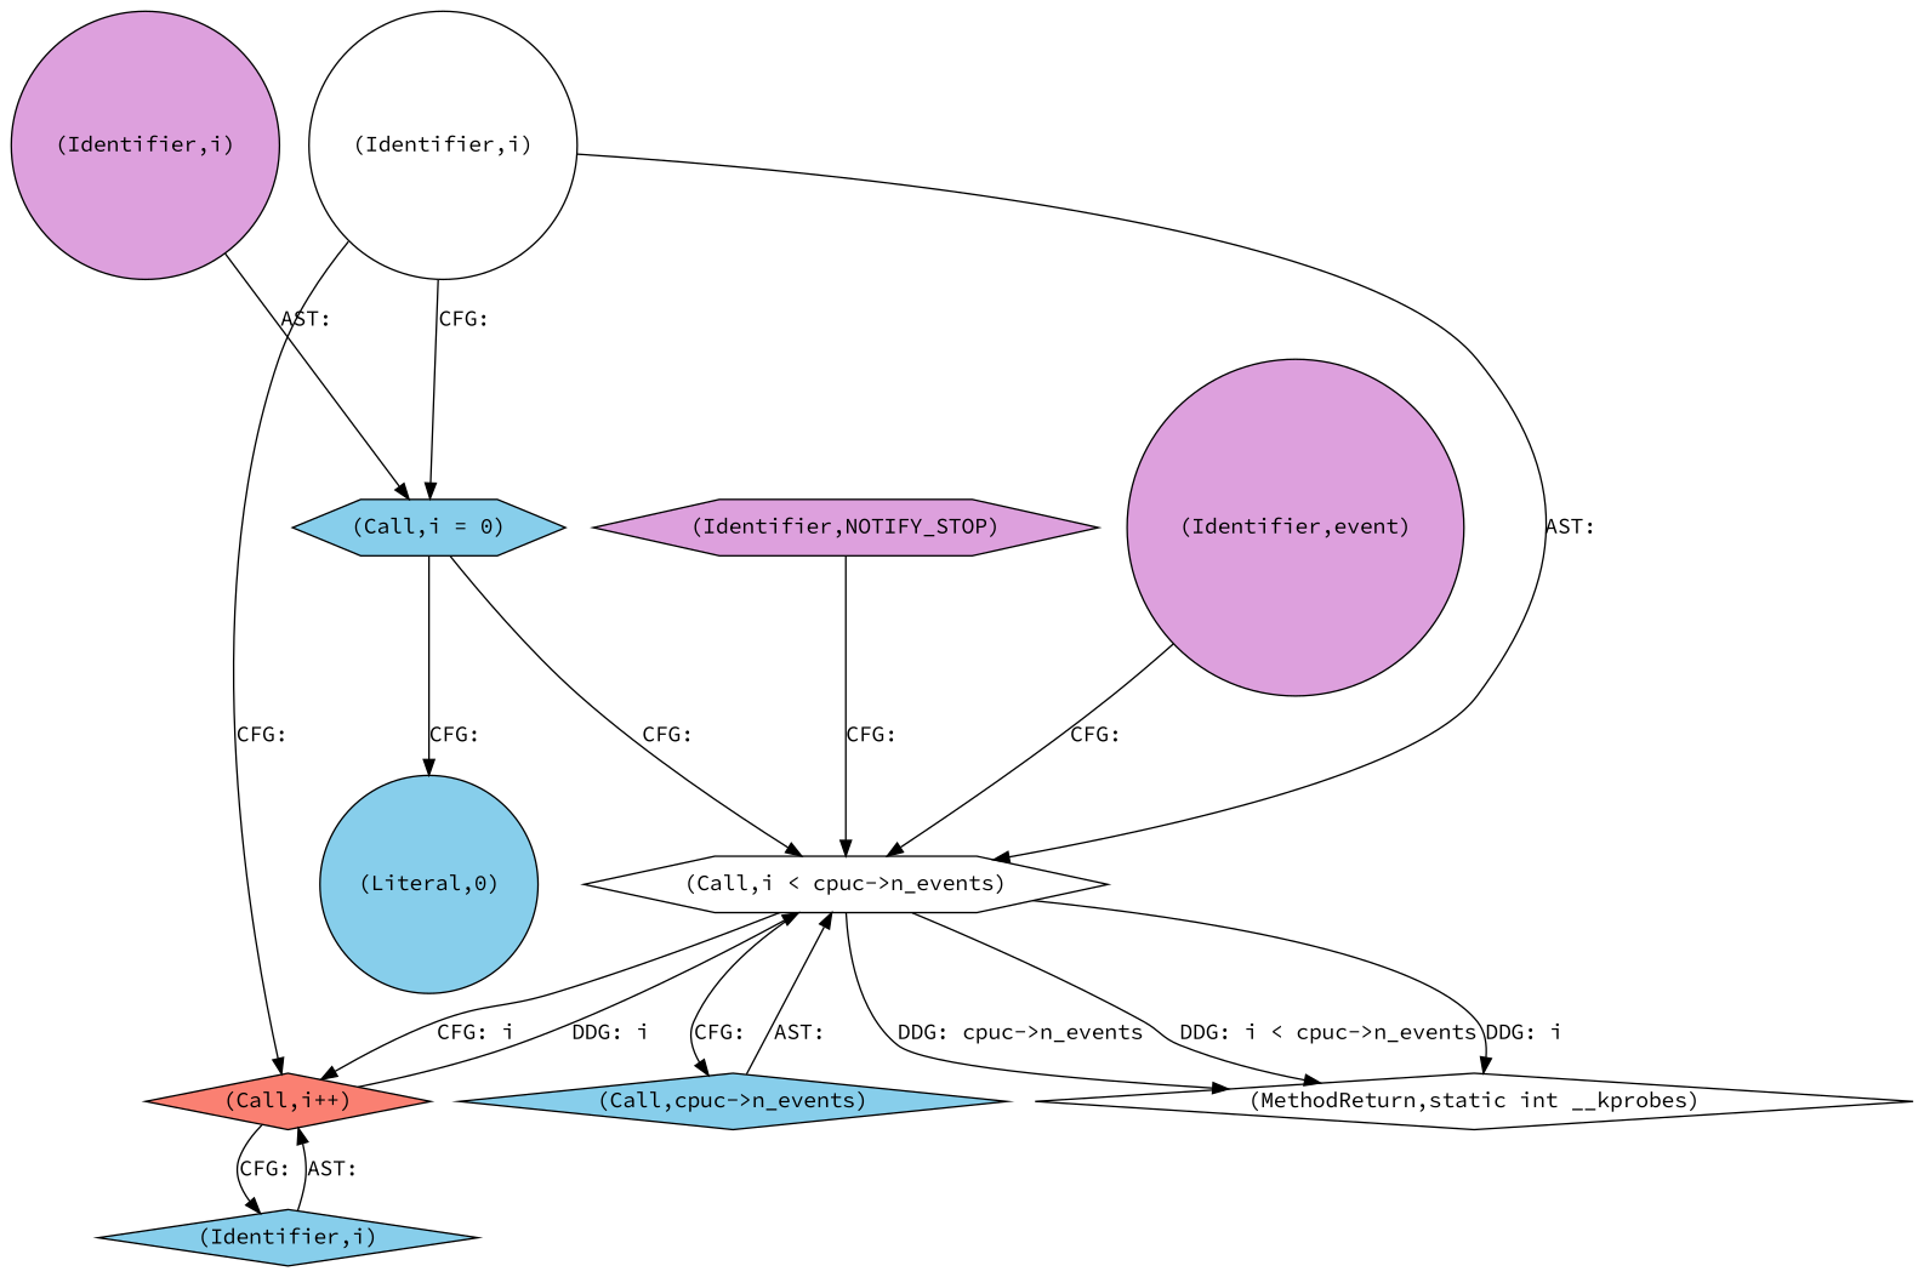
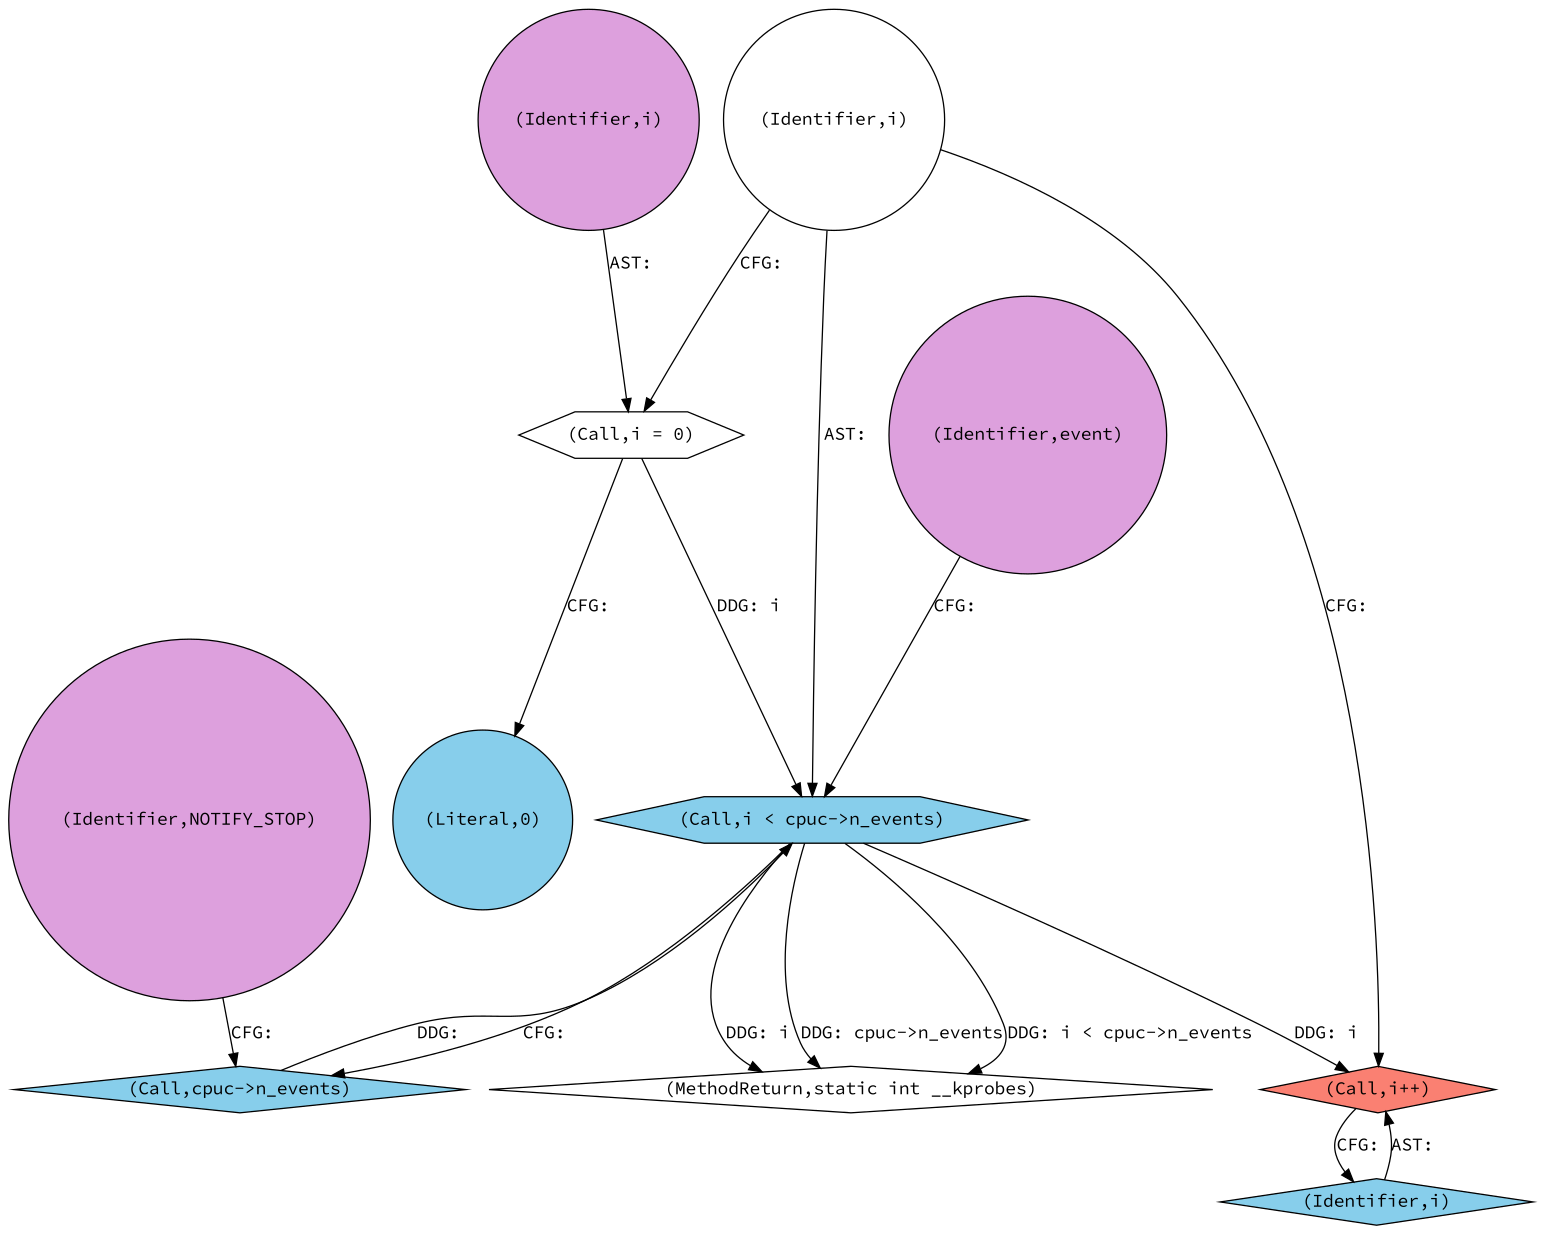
  digraph {
    fontname="Source Code Pro"
    node [fillcolor=skyblue fontname="Source Code Pro" shape=diamond style=filled]
    edge [fontname="Source Code Pro"]
-   n1 [fillcolor=white label="(Call,i < cpuc->n_events)" shape=hexagon]
+   n1 [label="(Call,i < cpuc->n_events)" shape=hexagon]
    n2 [fillcolor=salmon label="(Call,i++)"]
    n3 [label="(Call,cpuc->n_events)"]
    n4 [fillcolor=white label="(MethodReturn,static int __kprobes)"]
    n5 [label="(Identifier,i)"]
-   n6 [label="(Call,i = 0)" shape=hexagon]
+   n6 [fillcolor=white label="(Call,i = 0)" shape=hexagon]
    n7 [label="(Literal,0)" shape=circle]
    n8 [fillcolor=plum label="(Identifier,event)" shape=circle]
    n9 [fillcolor=white label="(Identifier,i)" shape=circle]
    n10 [fillcolor=plum label="(Identifier,i)" shape=circle]
-   n11 [fillcolor=plum label="(Identifier,NOTIFY_STOP)" shape=hexagon]
-   n1 -> n2 [label="CFG: i"]
+   n11 [fillcolor=plum label="(Identifier,NOTIFY_STOP)" shape=circle]
+   n1 -> n2 [label="DDG: i"]
    n1 -> n3 [label="CFG: "]
    n1 -> n4 [label="DDG: cpuc->n_events"]
    n1 -> n4 [label="DDG: i < cpuc->n_events"]
    n1 -> n4 [label="DDG: i"]
-   n2 -> n1 [label="DDG: i"]
    n2 -> n5 [label="CFG: "]
-   n3 -> n1 [label="AST: "]
+   n3 -> n1 [label="DDG: "]
    n5 -> n2 [label="AST: "]
-   n6 -> n1 [label="CFG: "]
+   n6 -> n1 [label="DDG: i"]
    n6 -> n7 [label="CFG: "]
    n8 -> n1 [label="CFG: "]
    n9 -> n1 [label="AST: "]
    n9 -> n2 [label="CFG: "]
    n9 -> n6 [label="CFG: "]
    n10 -> n6 [label="AST: "]
-   n11 -> n1 [label="CFG: "]
+   n11 -> n3 [label="CFG: "]
  }
